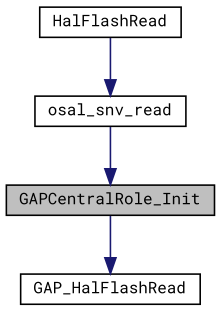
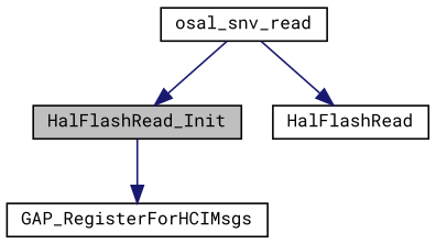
  digraph {
    fontname="Roboto Mono"
    rankdir=TB
    node [color=black fillcolor=white fontname="Roboto Mono" fontsize=10 shape=record style=filled]
    edge [color=midnightblue fontname="Roboto Mono" fontsize=10 labelfontname=Helvetica labelfontsize=10 style=solid]
-   n1 [fillcolor=grey75 fontcolor=black height=0.2 label=GAPCentralRole_Init width=0.4]
-   n2 [height=0.2 label=GAP_HalFlashRead width=0.4]
+   n1 [fillcolor=grey75 fontcolor=black height=0.2 label=HalFlashRead_Init width=0.4]
+   n2 [height=0.2 label=GAP_RegisterForHCIMsgs width=0.4]
    n3 [height=0.2 label=osal_snv_read width=0.4]
    n4 [height=0.2 label=HalFlashRead width=0.4]
    n1 -> n2
    n3 -> n1
-   n4 -> n3
+   n3 -> n4
  }
